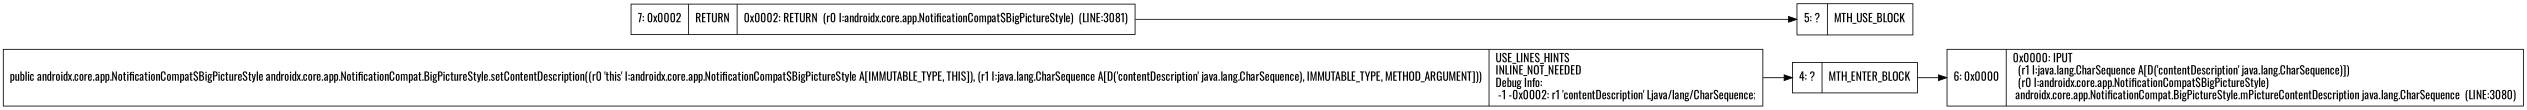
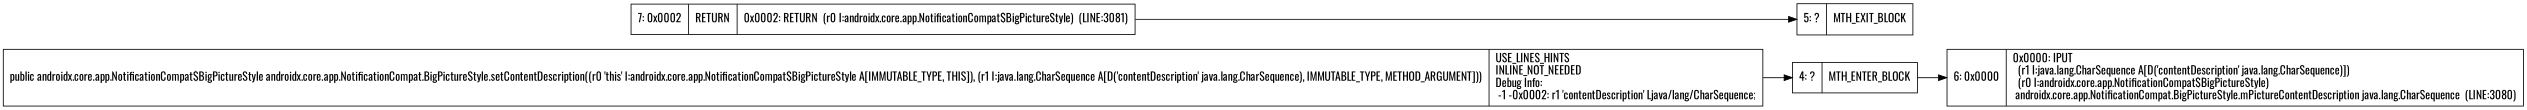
  digraph {
    fontname=Oswald
    rankdir=LR
    node [fontname=Oswald shape=record]
    edge [fontname=Oswald]
    n1 [label="{4\:\ ?|MTH_ENTER_BLOCK\l}"]
    n2 [label="{6\:\ 0x0000|0x0000: IPUT  \l  (r1 I:java.lang.CharSequence A[D('contentDescription' java.lang.CharSequence)])\l  (r0 I:androidx.core.app.NotificationCompat$BigPictureStyle)\l androidx.core.app.NotificationCompat.BigPictureStyle.mPictureContentDescription java.lang.CharSequence  (LINE:3080)\l}"]
    n3 [label="{7\:\ 0x0002|RETURN\l|0x0002: RETURN  (r0 I:androidx.core.app.NotificationCompat$BigPictureStyle)  (LINE:3081)\l}"]
-   n4 [label="{5\:\ ?|MTH_USE_BLOCK\l}"]
+   n4 [label="{5\:\ ?|MTH_EXIT_BLOCK\l}"]
    n5 [label="{public androidx.core.app.NotificationCompat$BigPictureStyle androidx.core.app.NotificationCompat.BigPictureStyle.setContentDescription((r0 'this' I:androidx.core.app.NotificationCompat$BigPictureStyle A[IMMUTABLE_TYPE, THIS]), (r1 I:java.lang.CharSequence A[D('contentDescription' java.lang.CharSequence), IMMUTABLE_TYPE, METHOD_ARGUMENT]))  | USE_LINES_HINTS\lINLINE_NOT_NEEDED\lDebug Info:\l  \-1 \-0x0002: r1 'contentDescription' Ljava\/lang\/CharSequence;\l}"]
    n1 -> n2
    n3 -> n4
    n5 -> n1
  }
